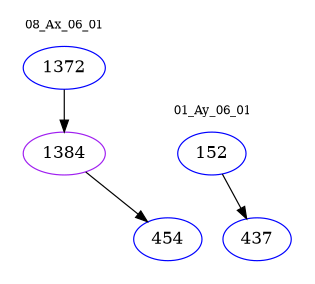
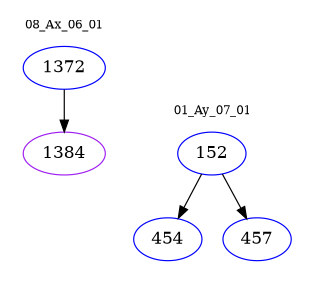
  digraph {
    node [color=blue]
    edge [color=black]
    n1 [label=1372]
    n2 [color=purple label=1384]
    n3 [label=152]
    n4 [label=454]
-   n5 [label=437]
+   n5 [label=457]
    subgraph cluster_1 {
      color=white
      fontsize=10
      label="08_Ax_06_01"
      n1
      n2
    }
    subgraph cluster_2 {
      color=white
      fontsize=10
-     label="01_Ay_06_01"
+     label="01_Ay_07_01"
      n3
      n4
      n5
    }
    n1 -> n2
-   n2 -> n4
+   n3 -> n4
    n3 -> n5
  }
